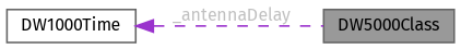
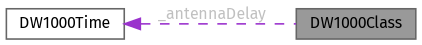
  digraph {
    rankdir=LR
    fontname="Fira Sans"
    node [color=gray40 fontname="Fira Sans" fontsize=10 shape=box style=filled]
-   n1 [fillcolor=grey60 fontcolor=black height=0.2 label=DW5000Class width=0.4]
+   n1 [fillcolor=grey60 fontcolor=black height=0.2 label=DW1000Class width=0.4]
    n2 [fillcolor=white height=0.2 label=DW1000Time width=0.4]
    n2 -> n1 [color=darkorchid3 dir=back fontcolor=grey fontname="Fira Sans" fontsize=10 label=" _antennaDelay" labelfontname=Helvetica labelfontsize=10 style=dashed]
  }
